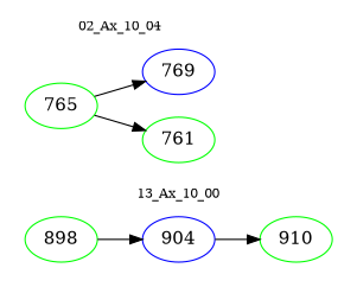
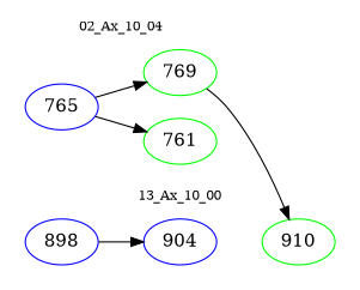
  digraph {
    rankdir=LR
    node [color=blue]
    edge [color=black]
-   n1 [color=green label=765]
+   n1 [label=765]
    n2 [color=green label=761]
-   n3 [label=769]
+   n3 [color=green label=769]
    n4 [label=904]
-   n5 [color=green label=898]
+   n5 [label=898]
    n6 [color=green label=910]
    subgraph cluster_1 {
      color=white
      fontsize=10
      label="02_Ax_10_04"
      n1
      n2
      n3
    }
    subgraph cluster_2 {
      color=white
      fontsize=10
      label="13_Ax_10_00"
      n4
      n5
      n6
    }
    n1 -> n2
    n1 -> n3
-   n4 -> n6
+   n3 -> n6
    n5 -> n4
  }
